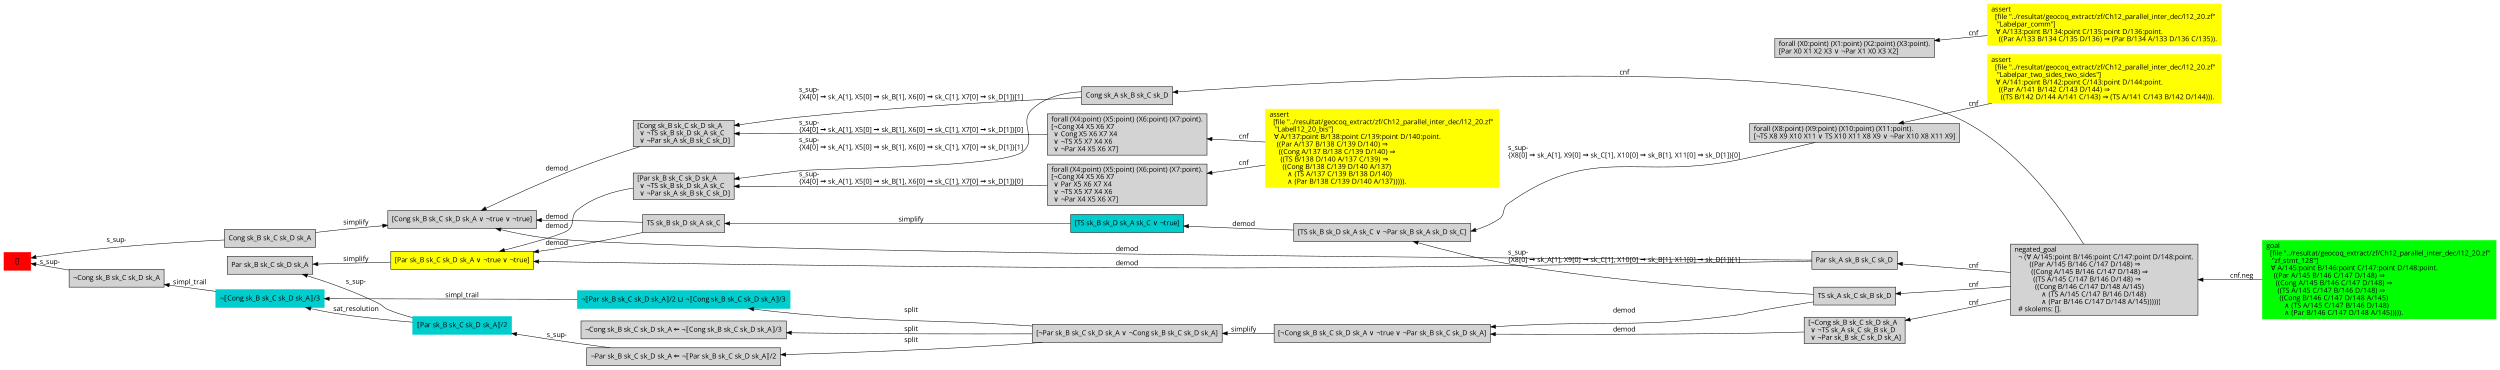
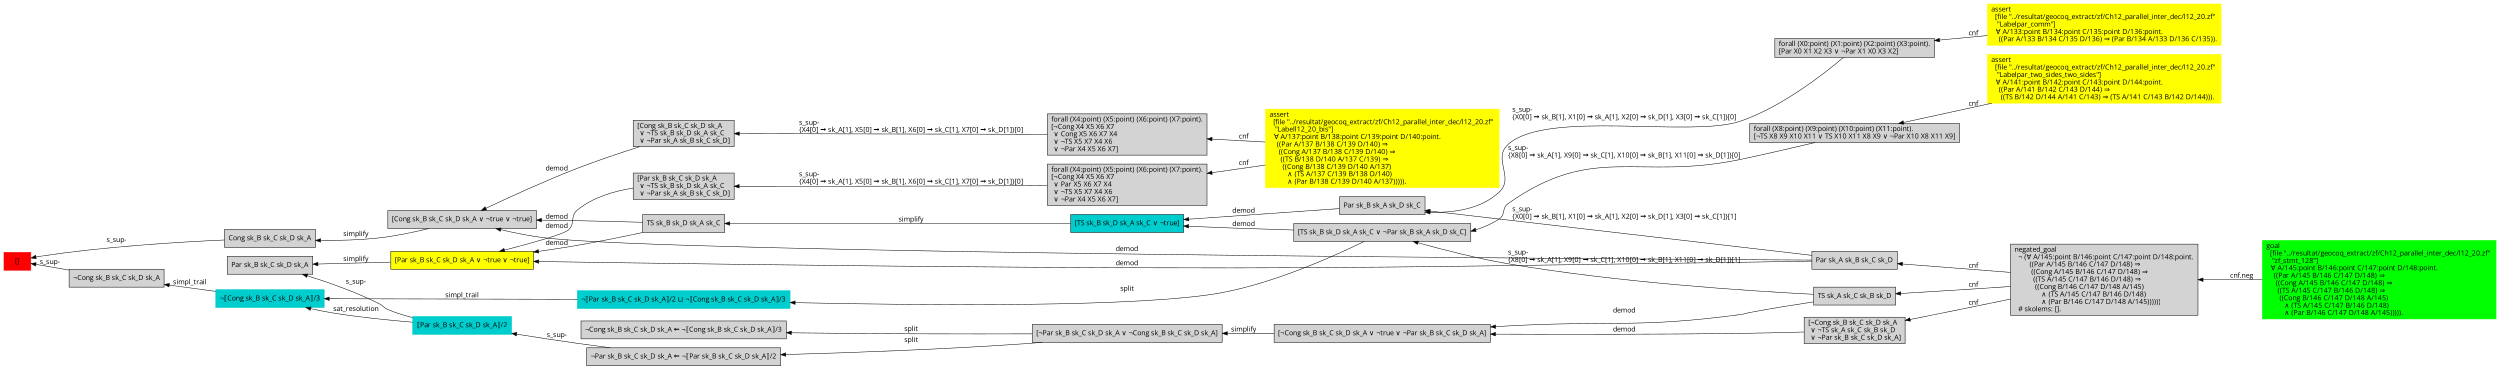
  digraph {
    fontname="Open Sans"
    rankdir=LR
    node [fontname="Open Sans" shape=box style=filled]
    edge [dir=back fontname="Open Sans"]
    n1 [color=red label="[]"]
    n2 [label="¬Cong sk_B sk_C sk_D sk_A\l"]
    n3 [label="Cong sk_B sk_C sk_D sk_A\l"]
    n4 [color=cyan3 label="¬⟦Cong sk_B sk_C sk_D sk_A⟧/3\l"]
    n5 [label="[Cong sk_B sk_C sk_D sk_A ∨ ¬true ∨ ¬true]\l"]
    n6 [color=cyan3 label="⟦Par sk_B sk_C sk_D sk_A⟧/2\l"]
    n7 [color=cyan3 label="¬⟦Par sk_B sk_C sk_D sk_A⟧/2 ⊔ ¬⟦Cong sk_B sk_C sk_D sk_A⟧/3\l"]
    n8 [label="¬Cong sk_B sk_C sk_D sk_A ← ¬⟦Cong sk_B sk_C sk_D sk_A⟧/3\l"]
    n9 [label="[¬Par sk_B sk_C sk_D sk_A ∨ ¬Cong sk_B sk_C sk_D sk_A]\l"]
    n10 [label="¬Par sk_B sk_C sk_D sk_A ← ¬⟦Par sk_B sk_C sk_D sk_A⟧/2\l"]
    n11 [label="Par sk_B sk_C sk_D sk_A\l"]
    n12 [fillcolor=yellow label="[Par sk_B sk_C sk_D sk_A ∨ ¬true ∨ ¬true]\l"]
    n13 [label="[¬Cong sk_B sk_C sk_D sk_A ∨ ¬true ∨ ¬Par sk_B sk_C sk_D sk_A]\l"]
    n14 [label="TS sk_A sk_C sk_B sk_D\l"]
    n15 [label="[¬Cong sk_B sk_C sk_D sk_A\l ∨ ¬TS sk_A sk_C sk_B sk_D\l ∨ ¬Par sk_B sk_C sk_D sk_A]\l"]
    n16 [label="negated_goal\l  ¬ (∀ A/145:point B/146:point C/147:point D/148:point.\l        ((Par A/145 B/146 C/147 D/148) ⇒\l         ((Cong A/145 B/146 C/147 D/148) ⇒\l          ((TS A/145 C/147 B/146 D/148) ⇒\l           ((Cong B/146 C/147 D/148 A/145)\l            ∧ (TS A/145 C/147 B/146 D/148)\l            ∧ (Par B/146 C/147 D/148 A/145))))))\l  # skolems: [].\l"]
    n17 [color=green label="goal\l  [file \"../resultat/geocoq_extract/zf/Ch12_parallel_inter_dec/l12_20.zf\" \l   \"zf_stmt_128\"]\l  ∀ A/145:point B/146:point C/147:point D/148:point.\l    ((Par A/145 B/146 C/147 D/148) ⇒\l     ((Cong A/145 B/146 C/147 D/148) ⇒\l      ((TS A/145 C/147 B/146 D/148) ⇒\l       ((Cong B/146 C/147 D/148 A/145)\l        ∧ (TS A/145 C/147 B/146 D/148)\l        ∧ (Par B/146 C/147 D/148 A/145))))).\l"]
    n18 [label="Par sk_A sk_B sk_C sk_D\l"]
    n19 [label="TS sk_B sk_D sk_A sk_C\l"]
    n20 [label="[Par sk_B sk_C sk_D sk_A\l ∨ ¬TS sk_B sk_D sk_A sk_C\l ∨ ¬Par sk_A sk_B sk_C sk_D]\l"]
    n21 [fillcolor=cyan3 label="[TS sk_B sk_D sk_A sk_C ∨ ¬true]\l"]
    n22 [label="forall (X4:point) (X5:point) (X6:point) (X7:point).\l[¬Cong X4 X5 X6 X7\l ∨ Par X5 X6 X7 X4\l ∨ ¬TS X5 X7 X4 X6\l ∨ ¬Par X4 X5 X6 X7]\l"]
-   n23 [label="Cong sk_A sk_B sk_C sk_D\l"]
+   n24 [label="Par sk_B sk_A sk_D sk_C\l"]
    n25 [label="[TS sk_B sk_D sk_A sk_C ∨ ¬Par sk_B sk_A sk_D sk_C]\l"]
    n26 [label="forall (X0:point) (X1:point) (X2:point) (X3:point).\l[Par X0 X1 X2 X3 ∨ ¬Par X1 X0 X3 X2]\l"]
    n27 [label="forall (X8:point) (X9:point) (X10:point) (X11:point).\l[¬TS X8 X9 X10 X11 ∨ TS X10 X11 X8 X9 ∨ ¬Par X10 X8 X11 X9]\l"]
    n28 [color=yellow label="assert\l  [file \"../resultat/geocoq_extract/zf/Ch12_parallel_inter_dec/l12_20.zf\" \l   \"Labelpar_comm\"]\l  ∀ A/133:point B/134:point C/135:point D/136:point.\l    ((Par A/133 B/134 C/135 D/136) ⇒ (Par B/134 A/133 D/136 C/135)).\l"]
    n29 [color=yellow label="assert\l  [file \"../resultat/geocoq_extract/zf/Ch12_parallel_inter_dec/l12_20.zf\" \l   \"Labelpar_two_sides_two_sides\"]\l  ∀ A/141:point B/142:point C/143:point D/144:point.\l    ((Par A/141 B/142 C/143 D/144) ⇒\l     ((TS B/142 D/144 A/141 C/143) ⇒ (TS A/141 C/143 B/142 D/144))).\l"]
    n30 [color=yellow label="assert\l  [file \"../resultat/geocoq_extract/zf/Ch12_parallel_inter_dec/l12_20.zf\" \l   \"Labell12_20_bis\"]\l  ∀ A/137:point B/138:point C/139:point D/140:point.\l    ((Par A/137 B/138 C/139 D/140) ⇒\l     ((Cong A/137 B/138 C/139 D/140) ⇒\l      ((TS B/138 D/140 A/137 C/139) ⇒\l       ((Cong B/138 C/139 D/140 A/137)\l        ∧ (TS A/137 C/139 B/138 D/140)\l        ∧ (Par B/138 C/139 D/140 A/137))))).\l"]
    n31 [label="[Cong sk_B sk_C sk_D sk_A\l ∨ ¬TS sk_B sk_D sk_A sk_C\l ∨ ¬Par sk_A sk_B sk_C sk_D]\l"]
    n32 [label="forall (X4:point) (X5:point) (X6:point) (X7:point).\l[¬Cong X4 X5 X6 X7\l ∨ Cong X5 X6 X7 X4\l ∨ ¬TS X5 X7 X4 X6\l ∨ ¬Par X4 X5 X6 X7]\l"]
    n1 -> n2 [label="s_sup-\l"]
    n1 -> n3 [label="s_sup-\l"]
    n2 -> n4 [label=simpl_trail]
-   n5 -> n3 [label=simplify]
+   n3 -> n5 [label=simplify]
    n4 -> n6 [label=sat_resolution]
    n4 -> n7 [label=simpl_trail]
    n5 -> n18 [label=demod]
    n5 -> n19 [label=demod]
    n5 -> n31 [label=demod]
    n6 -> n10 [label="s_sup-\l"]
-   n7 -> n9 [label=split]
+   n7 -> n25 [label=split]
    n8 -> n9 [label=split]
    n9 -> n13 [label=simplify]
    n10 -> n9 [label=split]
    n11 -> n6 [label="s_sup-\l"]
    n11 -> n12 [label=simplify]
    n12 -> n18 [label=demod]
    n12 -> n19 [label=demod]
    n12 -> n20 [label=demod]
    n13 -> n14 [label=demod]
    n13 -> n15 [label=demod]
    n14 -> n16 [label=cnf]
    n15 -> n16 [label=cnf]
    n16 -> n17 [label="cnf.neg"]
    n18 -> n16 [label=cnf]
    n19 -> n21 [label=simplify]
    n20 -> n22 [label="s_sup-\l\{X4[0] → sk_A[1], X5[0] → sk_B[1], X6[0] → sk_C[1], X7[0] → sk_D[1]\}[0]\l"]
-   n20 -> n23 [label="s_sup-\l\{X4[0] → sk_A[1], X5[0] → sk_B[1], X6[0] → sk_C[1], X7[0] → sk_D[1]\}[1]\l"]
+   n21 -> n24 [label=demod]
    n21 -> n25 [label=demod]
    n22 -> n30 [label=cnf]
-   n23 -> n16 [label=cnf]
+   n24 -> n18 [label="s_sup-\l\{X0[0] → sk_B[1], X1[0] → sk_A[1], X2[0] → sk_D[1], X3[0] → sk_C[1]\}[1]\l"]
+   n24 -> n26 [label="s_sup-\l\{X0[0] → sk_B[1], X1[0] → sk_A[1], X2[0] → sk_D[1], X3[0] → sk_C[1]\}[0]\l"]
    n25 -> n14 [label="s_sup-\l\{X8[0] → sk_A[1], X9[0] → sk_C[1], X10[0] → sk_B[1], X11[0] → sk_D[1]\}[1]\l"]
    n25 -> n27 [label="s_sup-\l\{X8[0] → sk_A[1], X9[0] → sk_C[1], X10[0] → sk_B[1], X11[0] → sk_D[1]\}[0]\l"]
    n26 -> n28 [label=cnf]
    n27 -> n29 [label=cnf]
-   n31 -> n23 [label="s_sup-\l\{X4[0] → sk_A[1], X5[0] → sk_B[1], X6[0] → sk_C[1], X7[0] → sk_D[1]\}[1]\l"]
    n31 -> n32 [label="s_sup-\l\{X4[0] → sk_A[1], X5[0] → sk_B[1], X6[0] → sk_C[1], X7[0] → sk_D[1]\}[0]\l"]
    n32 -> n30 [label=cnf]
  }
